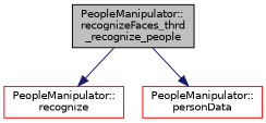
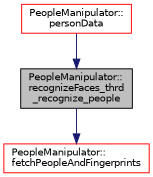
  digraph {
    rankdir=TB
    node [color=red fillcolor=white fontname=Helvetica fontsize=10 shape=record style=filled]
    edge [color=midnightblue fontname=Helvetica fontsize=10 labelfontname=Helvetica labelfontsize=10 style=solid]
    n1 [color=black fillcolor=grey75 fontcolor=black height=0.2 label="PeopleManipulator::\lrecognizeFaces_thrd\l_recognize_people" width=0.4]
-   n2 [height=0.2 label="PeopleManipulator::\lrecognize" width=0.4]
+   n2 [height=0.2 label="PeopleManipulator::\lfetchPeopleAndFingerprints" width=0.4]
    n3 [height=0.2 label="PeopleManipulator::\lpersonData" width=0.4]
    n1 -> n2
-   n1 -> n3
+   n3 -> n1
  }
